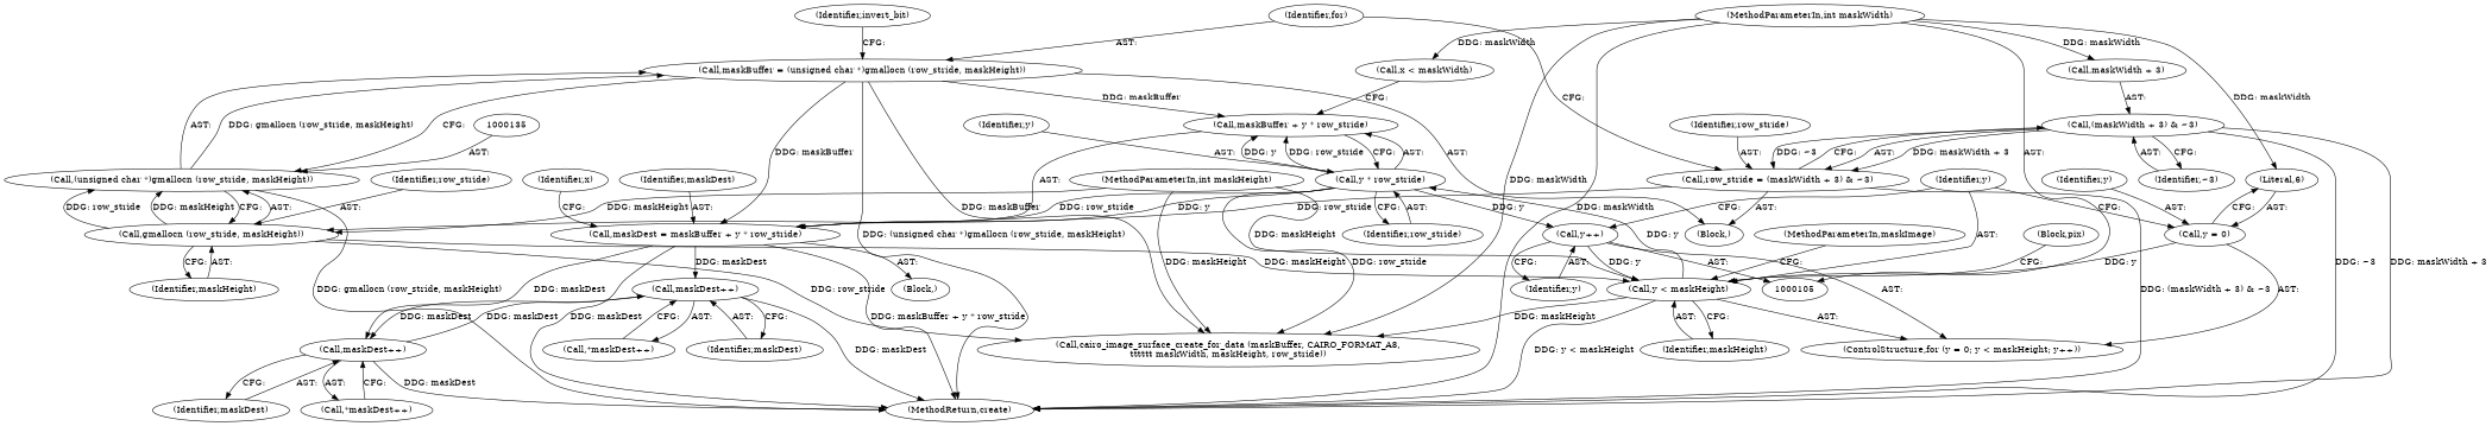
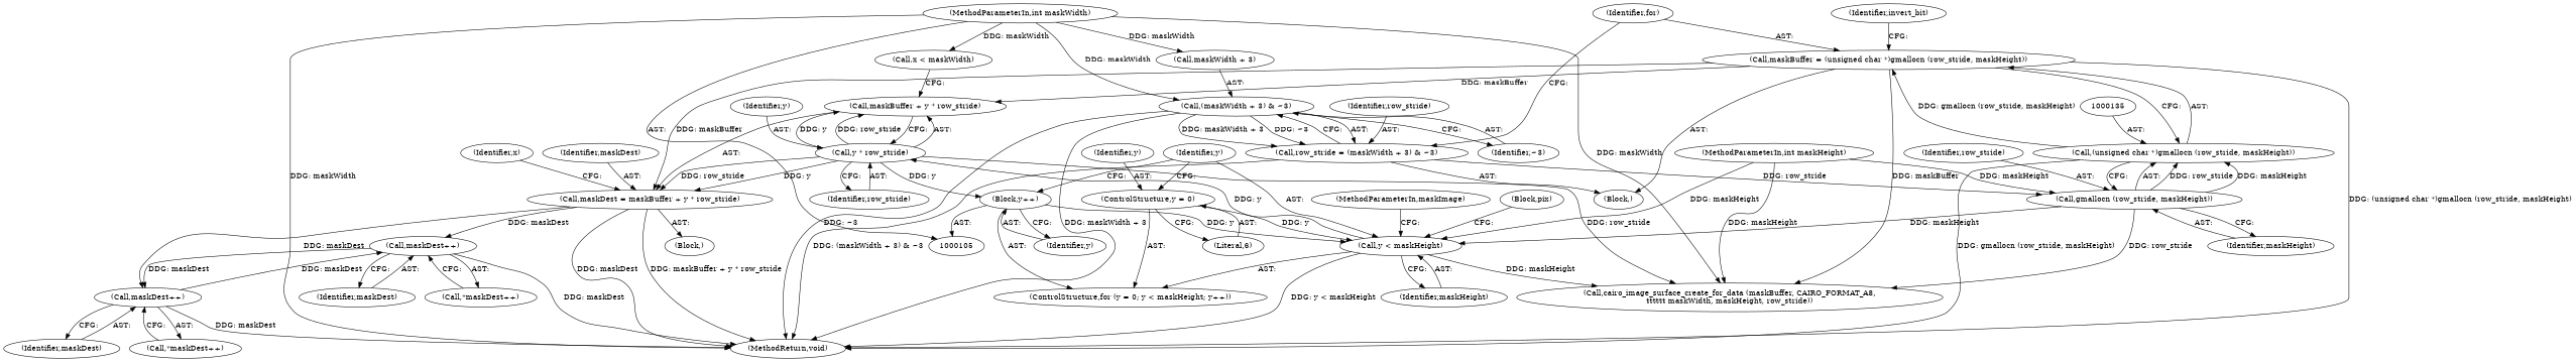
  digraph {
    n1 [label="(Call,maskDest++)"]
    n2 [label="(Call,maskDest++)"]
    n3 [label="(Call,*maskDest++)"]
-   n4 [label="(MethodReturn,create)"]
+   n4 [label="(MethodReturn,void)"]
    n5 [label="(Identifier,maskDest)"]
    n6 [label="(Call,*maskDest++)"]
    n7 [label="(Identifier,maskDest)"]
    n8 [label="(Call,maskDest = maskBuffer + y * row_stride)"]
    n9 [label="(Block,)"]
    n10 [label="(Call,maskBuffer + y * row_stride)"]
    n11 [label="(Call,y * row_stride)"]
    n12 [label="(Call,maskBuffer = (unsigned char *)gmallocn (row_stride, maskHeight))"]
    n13 [label="(Call,(unsigned char *)gmallocn (row_stride, maskHeight))"]
    n14 [label="(Call,cairo_image_surface_create_for_data (maskBuffer, CAIRO_FORMAT_A8,\n\t\t\t\t\t\t maskWidth, maskHeight, row_stride))"]
    n15 [label="(Block,)"]
    n16 [label="(Call,gmallocn (row_stride, maskHeight))"]
    n17 [label="(Call,y < maskHeight)"]
    n18 [label="(Identifier,maskHeight)"]
-   n19 [label="(Call,y++)"]
+   n19 [label="(Block,y++)"]
    n20 [label="(Identifier,row_stride)"]
    n21 [label="(ControlStructure,for (y = 0; y < maskHeight; y++))"]
    n22 [label="(Identifier,maskHeight)"]
    n23 [label="(Call,row_stride = (maskWidth + 3) & ~3)"]
    n24 [label="(Call,(maskWidth + 3) & ~3)"]
    n25 [label="(Identifier,~3)"]
    n26 [label="(MethodParameterIn,int maskWidth)"]
    n27 [label="(Call,x < maskWidth)"]
    n28 [label="(Call,maskWidth + 3)"]
    1000105
    n30 [label="(MethodParameterIn,int maskHeight)"]
    n31 [label="(Identifier,y)"]
-   n32 [label="(Call,y = 0)"]
+   n32 [label="(ControlStructure,y = 0)"]
    n33 [label="(Literal,6)"]
    n34 [label="(Identifier,y)"]
    n35 [label="(Identifier,y)"]
    n36 [label="(MethodParameterIn,maskImage)"]
    n37 [label="(Block,pix)"]
    n38 [label="(Identifier,y)"]
    n39 [label="(Identifier,invert_bit)"]
    n40 [label="(Identifier,x)"]
    n41 [label="(Identifier,for)"]
    n42 [label="(Identifier,row_stride)"]
    n43 [label="(Identifier,row_stride)"]
    n44 [label="(Identifier,maskDest)"]
    1000135
    n1 -> n2 [label="DDG: maskDest"]
    n1 -> n3 [label="AST: "]
    n1 -> n4 [label="DDG: maskDest"]
    n1 -> n5 [label="CFG: "]
    n2 -> n1 [label="DDG: maskDest"]
    n2 -> n4 [label="DDG: maskDest"]
    n2 -> n6 [label="AST: "]
    n2 -> n7 [label="CFG: "]
    n3 -> n1 [label="CFG: "]
    n5 -> n1 [label="AST: "]
    n6 -> n2 [label="CFG: "]
    n7 -> n2 [label="AST: "]
    n8 -> n1 [label="DDG: maskDest"]
    n8 -> n2 [label="DDG: maskDest"]
    n8 -> n4 [label="DDG: maskDest"]
    n8 -> n4 [label="DDG: maskBuffer + y * row_stride"]
    n8 -> n9 [label="AST: "]
    n10 -> n8 [label="AST: "]
    n10 -> n11 [label="CFG: "]
    n11 -> n8 [label="DDG: y"]
    n11 -> n8 [label="DDG: row_stride"]
    n11 -> n10 [label="AST: "]
    n11 -> n10 [label="DDG: y"]
    n11 -> n10 [label="DDG: row_stride"]
    n11 -> n14 [label="DDG: row_stride"]
    n11 -> n19 [label="DDG: y"]
    n11 -> n20 [label="CFG: "]
    n12 -> n4 [label="DDG: (unsigned char *)gmallocn (row_stride, maskHeight)"]
    n12 -> n8 [label="DDG: maskBuffer"]
    n12 -> n10 [label="DDG: maskBuffer"]
    n12 -> n13 [label="CFG: "]
    n12 -> n14 [label="DDG: maskBuffer"]
    n12 -> n15 [label="AST: "]
    n13 -> n4 [label="DDG: gmallocn (row_stride, maskHeight)"]
    n13 -> n12 [label="AST: "]
    n13 -> n12 [label="DDG: gmallocn (row_stride, maskHeight)"]
    n13 -> n16 [label="CFG: "]
    n16 -> n13 [label="AST: "]
    n16 -> n13 [label="DDG: row_stride"]
    n16 -> n13 [label="DDG: maskHeight"]
    n16 -> n14 [label="DDG: row_stride"]
    n16 -> n17 [label="DDG: maskHeight"]
    n16 -> n18 [label="CFG: "]
    n17 -> n4 [label="DDG: y < maskHeight"]
    n17 -> n11 [label="DDG: y"]
    n17 -> n14 [label="DDG: maskHeight"]
    n17 -> n21 [label="AST: "]
    n17 -> n22 [label="CFG: "]
    n18 -> n16 [label="AST: "]
    n19 -> n17 [label="DDG: y"]
    n19 -> n21 [label="AST: "]
    n19 -> 1000105 [label="AST: "]
    n19 -> n31 [label="CFG: "]
    n20 -> n11 [label="AST: "]
    n22 -> n17 [label="AST: "]
    n23 -> n4 [label="DDG: (maskWidth + 3) & ~3"]
    n23 -> n15 [label="AST: "]
    n23 -> n16 [label="DDG: row_stride"]
    n23 -> n24 [label="CFG: "]
    n24 -> n4 [label="DDG: ~3"]
    n24 -> n4 [label="DDG: maskWidth + 3"]
    n24 -> n23 [label="AST: "]
    n24 -> n23 [label="DDG: maskWidth + 3"]
    n24 -> n23 [label="DDG: ~3"]
    n24 -> n25 [label="CFG: "]
    n25 -> n24 [label="AST: "]
    n26 -> n4 [label="DDG: maskWidth"]
    n26 -> n14 [label="DDG: maskWidth"]
-   n26 -> n33 [label="DDG: maskWidth"]
+   n26 -> n24 [label="DDG: maskWidth"]
    n26 -> n27 [label="DDG: maskWidth"]
    n26 -> n28 [label="DDG: maskWidth"]
    n26 -> 1000105 [label="AST: "]
    n27 -> n10 [label="CFG: "]
    n28 -> n24 [label="AST: "]
    n30 -> n14 [label="DDG: maskHeight"]
    n30 -> n16 [label="DDG: maskHeight"]
    n30 -> n17 [label="DDG: maskHeight"]
    n31 -> n19 [label="AST: "]
    n32 -> n17 [label="DDG: y"]
    n32 -> n21 [label="AST: "]
    n32 -> n33 [label="CFG: "]
    n33 -> n32 [label="AST: "]
    n34 -> n17 [label="AST: "]
    n34 -> n19 [label="CFG: "]
    n34 -> n32 [label="CFG: "]
    n35 -> n32 [label="AST: "]
    n36 -> n17 [label="CFG: "]
    n37 -> n17 [label="CFG: "]
    n38 -> n11 [label="AST: "]
    n39 -> n12 [label="CFG: "]
    n40 -> n8 [label="CFG: "]
    n41 -> n12 [label="AST: "]
    n41 -> n23 [label="CFG: "]
    n42 -> n23 [label="AST: "]
    n43 -> n16 [label="AST: "]
    n44 -> n8 [label="AST: "]
    1000135 -> n13 [label="AST: "]
  }
